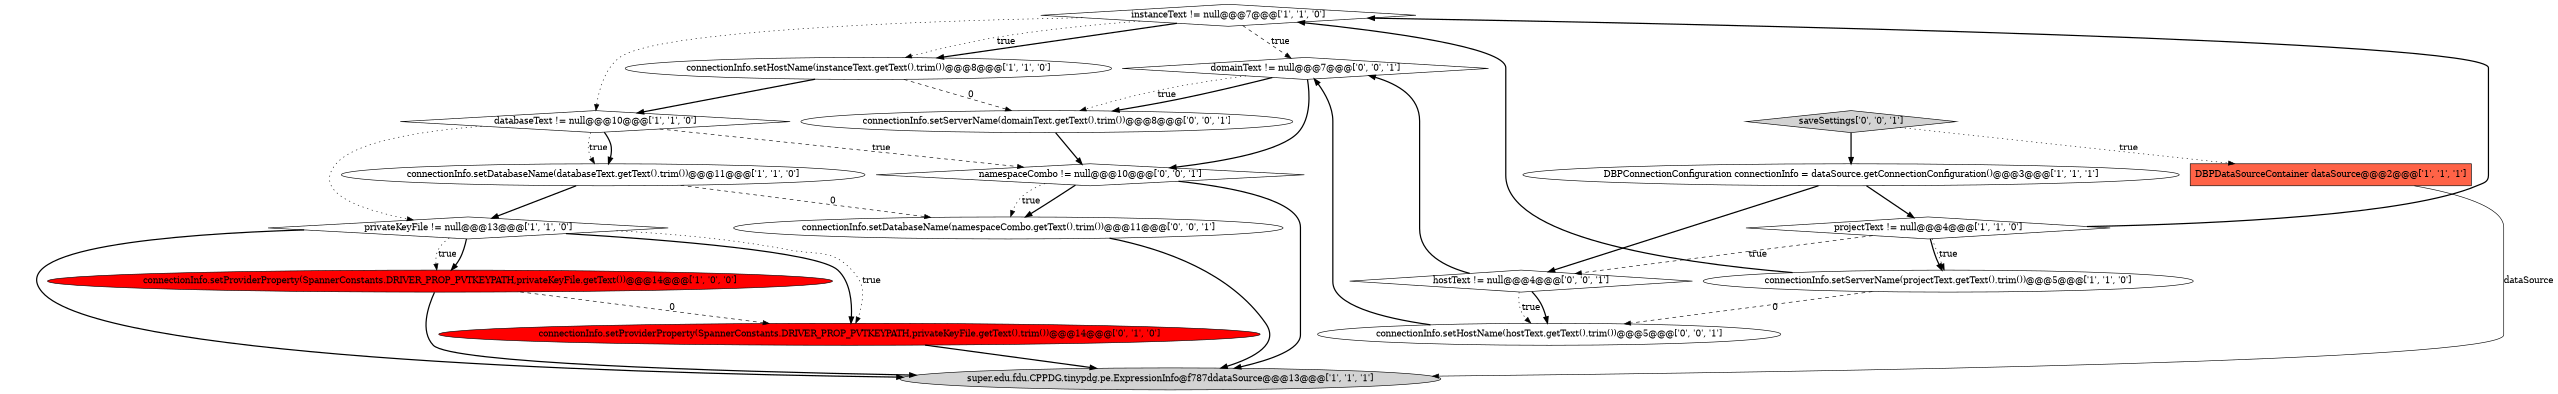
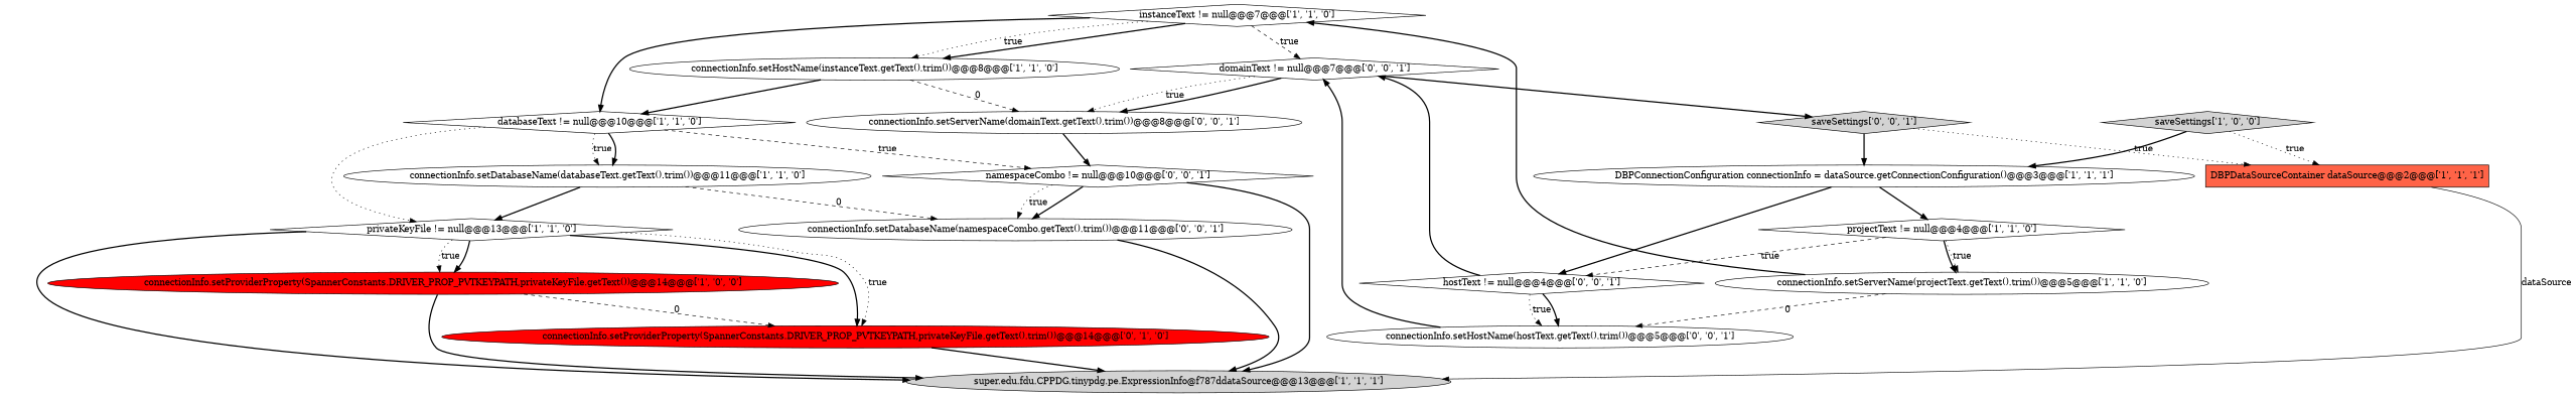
  digraph {
    node [fillcolor=white shape=ellipse style=filled]
    edge [style=bold]
    n1 [label="instanceText != null@@@7@@@['1', '1', '0']" shape=diamond]
    n2 [label="databaseText != null@@@10@@@['1', '1', '0']" shape=diamond]
    n3 [label="connectionInfo.setHostName(instanceText.getText().trim())@@@8@@@['1', '1', '0']"]
    n4 [label="domainText != null@@@7@@@['0', '0', '1']" shape=diamond]
    n5 [label="privateKeyFile != null@@@13@@@['1', '1', '0']" shape=diamond]
    n6 [label="connectionInfo.setDatabaseName(databaseText.getText().trim())@@@11@@@['1', '1', '0']"]
    n7 [label="namespaceCombo != null@@@10@@@['0', '0', '1']" shape=diamond]
    n8 [label="connectionInfo.setServerName(domainText.getText().trim())@@@8@@@['0', '0', '1']"]
    n9 [fillcolor=lightgray label="super.edu.fdu.CPPDG.tinypdg.pe.ExpressionInfo@f787ddataSource@@@13@@@['1', '1', '1']"]
    n10 [fillcolor=red label="connectionInfo.setProviderProperty(SpannerConstants.DRIVER_PROP_PVTKEYPATH,privateKeyFile.getText())@@@14@@@['1', '0', '0']"]
    n11 [fillcolor=red label="connectionInfo.setProviderProperty(SpannerConstants.DRIVER_PROP_PVTKEYPATH,privateKeyFile.getText().trim())@@@14@@@['0', '1', '0']"]
    n12 [label="connectionInfo.setDatabaseName(namespaceCombo.getText().trim())@@@11@@@['0', '0', '1']"]
    n13 [label="connectionInfo.setHostName(hostText.getText().trim())@@@5@@@['0', '0', '1']"]
    n14 [label="DBPConnectionConfiguration connectionInfo = dataSource.getConnectionConfiguration()@@@3@@@['1', '1', '1']"]
    n15 [label="projectText != null@@@4@@@['1', '1', '0']" shape=diamond]
    n16 [label="hostText != null@@@4@@@['0', '0', '1']" shape=diamond]
    n17 [label="connectionInfo.setServerName(projectText.getText().trim())@@@5@@@['1', '1', '0']"]
    n18 [fillcolor=lightgray label="saveSettings['0', '0', '1']" shape=diamond]
    n19 [fillcolor=tomato label="DBPDataSourceContainer dataSource@@@2@@@['1', '1', '1']" shape=box]
-   n1 -> n2 [style=dotted]
+   n20 [fillcolor=lightgray label="saveSettings['1', '0', '0']" shape=diamond]
+   n1 -> n2
    n1 -> n3 [label=true style=dotted]
    n1 -> n3
    n1 -> n4 [label=true style=dashed]
    n2 -> n5 [style=dotted]
    n2 -> n6
    n2 -> n6 [label=true style=dotted]
    n2 -> n7 [label=true style=dashed]
    n3 -> n2
    n3 -> n8 [label=0 style=dashed]
-   n4 -> n7
+   n4 -> n18
    n4 -> n8 [label=true style=dotted]
    n4 -> n8
    n5 -> n9
    n5 -> n10
    n5 -> n10 [label=true style=dotted]
    n5 -> n11
    n5 -> n11 [label=true style=dotted]
    n6 -> n5
    n6 -> n12 [label=0 style=dashed]
    n7 -> n9
    n7 -> n12
    n7 -> n12 [label=true style=dotted]
    n8 -> n7
    n10 -> n9
    n10 -> n11 [label=0 style=dashed]
    n11 -> n9
    n12 -> n9
    n13 -> n4
    n14 -> n15
    n14 -> n16
-   n15 -> n1
    n15 -> n16 [label=true style=dashed]
    n15 -> n17 [label=true style=dotted]
    n15 -> n17
    n16 -> n4
    n16 -> n13 [label=true style=dotted]
    n16 -> n13
    n17 -> n1
    n17 -> n13 [label=0 style=dashed]
    n18 -> n14
    n18 -> n19 [label=true style=dotted]
    n19 -> n9 [label=dataSource style=solid]
+   n20 -> n14
+   n20 -> n19 [label=true style=dotted]
  }
